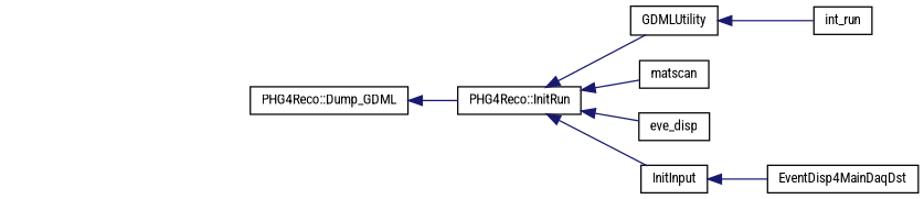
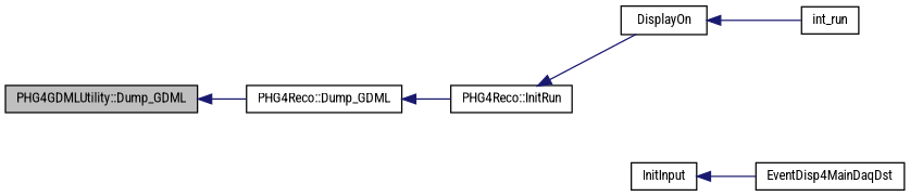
  digraph {
    fontname="Roboto Condensed"
    rankdir=LR
    node [color=black fontname="Roboto Condensed" fontsize=10 shape=record]
    edge [color=midnightblue dir=back fontname="Roboto Condensed" fontsize=10 labelfontname=FreeSans labelfontsize=10 style=solid]
+   n1 [fillcolor=grey75 fontcolor=black height=0.2 label="PHG4GDMLUtility::Dump_GDML" style=filled width=0.4]
    n2 [height=0.2 label="PHG4Reco::Dump_GDML" width=0.4]
    n3 [height=0.2 label="PHG4Reco::InitRun" width=0.4]
-   n4 [height=0.2 label=GDMLUtility width=0.4]
-   n5 [height=0.2 label=matscan width=0.4]
-   n6 [height=0.2 label=eve_disp width=0.4]
+   n4 [height=0.2 label=DisplayOn width=0.4]
    n7 [height=0.2 label=InitInput width=0.4]
    n8 [height=0.2 label=int_run width=0.4]
    n9 [height=0.2 label=EventDisp4MainDaqDst width=0.4]
+   n1 -> n2
    n2 -> n3
    n3 -> n4
-   n3 -> n5
-   n3 -> n6
-   n3 -> n7
    n4 -> n8
    n7 -> n9
  }
